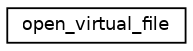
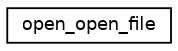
  digraph {
    rankdir=LR
-   n1 [color=black fillcolor=white fontname=Helvetica fontsize=10 height=0.2 label=open_virtual_file shape=record style=filled width=0.4]
+   n1 [color=black fillcolor=white fontname=Helvetica fontsize=10 height=0.2 label=open_open_file shape=record style=filled width=0.4]
  }
